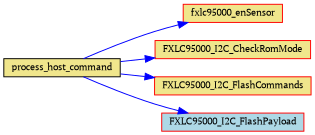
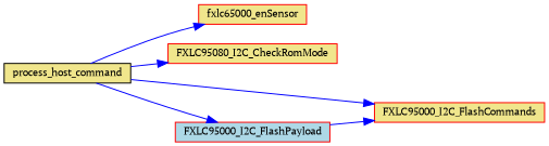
  digraph {
    fontname="PT Serif"
    rankdir=LR
    node [color=red fillcolor=khaki fontname="PT Serif" fontsize=10 shape=record style=filled]
    edge [color=blue fontname="PT Serif" fontsize=10 labelfontname=Helvetica labelfontsize=10 style=solid]
    n1 [color=black fontcolor=black height=0.2 label=process_host_command width=0.4]
-   n2 [height=0.2 label=fxlc95000_enSensor width=0.4]
-   n3 [height=0.2 label=FXLC95000_I2C_CheckRomMode width=0.4]
+   n2 [height=0.2 label=fxlc65000_enSensor width=0.4]
+   n3 [height=0.2 label=FXLC95080_I2C_CheckRomMode width=0.4]
    n4 [height=0.2 label=FXLC95000_I2C_FlashCommands width=0.4]
    n5 [fillcolor=lightblue height=0.2 label=FXLC95000_I2C_FlashPayload width=0.4]
    n1 -> n2
    n1 -> n3
    n1 -> n4
    n1 -> n5
+   n5 -> n4
  }
